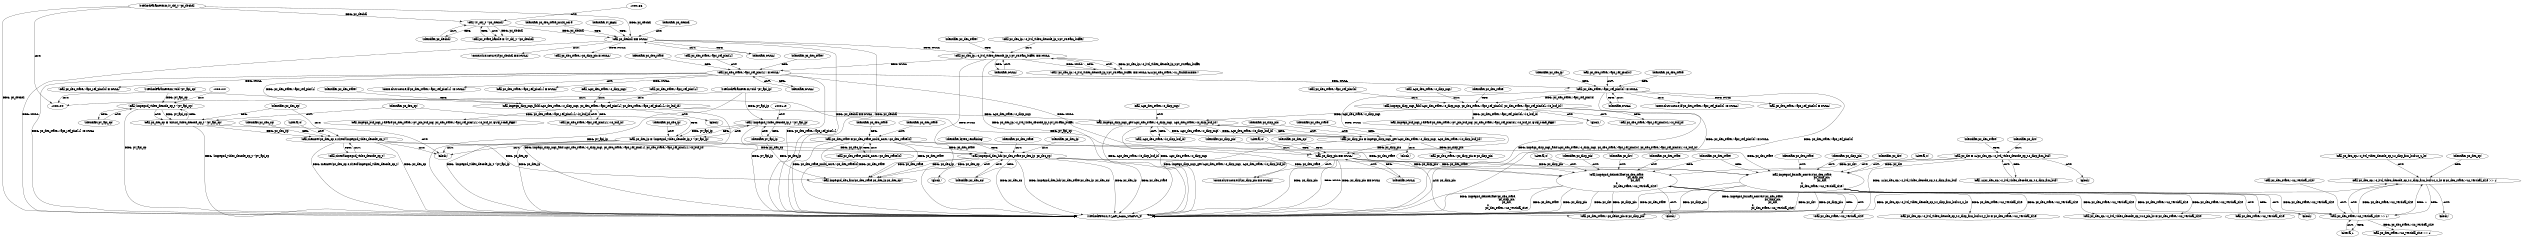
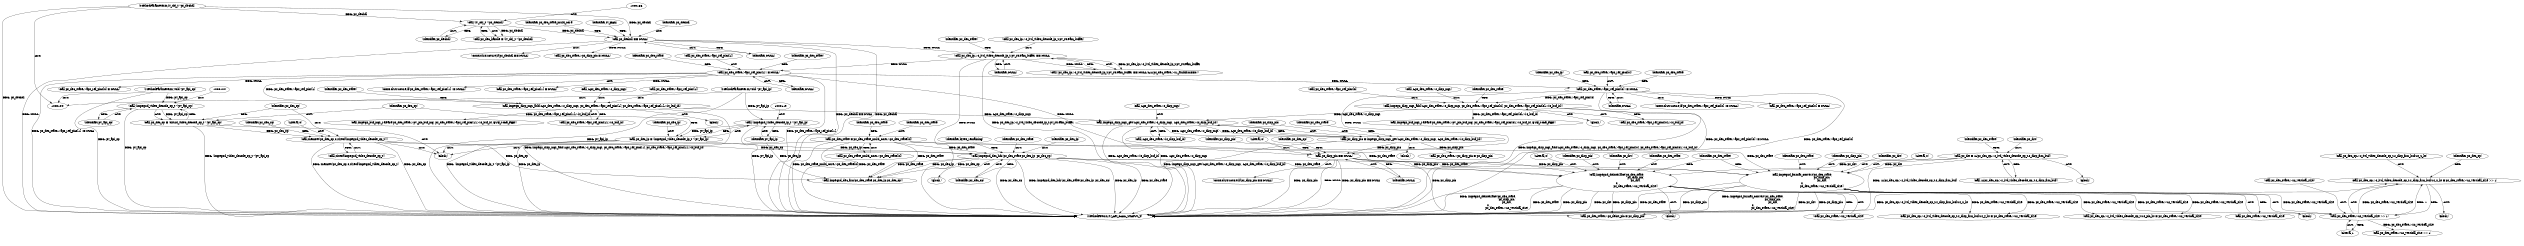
  digraph {
    n1 [label="(Call,ps_dec_op->s_ivd_video_decode_op_t.s_disp_frm_buf.u4_u_ht = ps_dec_state->u2_vertical_size >> 1)"]
    n2 [label="(Call,ps_dec_state->u2_vertical_size >> 1)"]
    n3 [label="(Block,)"]
    n4 [label="(MethodReturn,IV_API_CALL_STATUS_T)"]
    n5 [label="(Literal,1)"]
    n6 [label="(Call,ps_dec_state->u2_vertical_size >> 1)"]
    n7 [label="(Call,impeg2d_format_convert(ps_dec_state,\n                                               ps_disp_pic,\n                                               ps_dst,\n 0,\n                                               ps_dec_state->u2_vertical_size))"]
    n8 [label="(Call,ps_dec_op->s_ivd_video_decode_op_t.u4_pic_ht = ps_dec_state->u2_vertical_size)"]
    n9 [label="(Call,ps_dec_op->s_ivd_video_decode_op_t.s_disp_frm_buf.u4_y_ht = ps_dec_state->u2_vertical_size)"]
    n10 [label="(Block,)"]
    n11 [label="(Call,ps_dec_state->ps_deint_pic = ps_disp_pic)"]
    n12 [label="(Call,ps_dec_state->u2_vertical_size)"]
    n13 [label="(Call,impeg2d_dec_hdr(ps_dec_state,ps_dec_ip ,ps_dec_op))"]
    n14 [label="(Call,impeg2d_deinterlace(ps_dec_state,\n                                            ps_disp_pic,\n                                            ps_dst,\n 0,\n                                            ps_dec_state->u2_vertical_size))"]
    n15 [label="(Block,)"]
    n16 [label="(Call,impeg2d_dec_frm(ps_dec_state,ps_dec_ip,ps_dec_op))"]
    n17 [label="(Identifier,ps_dec_op)"]
    n18 [label="(Block,)"]
    n19 [label="(Call,ps_dec_state->u2_vertical_size)"]
    n20 [label="(Call,ps_dec_state = ps_dec_state_multi_core->ps_dec_state[0])"]
    n21 [label="(Call,ps_dec_state_multi_core->ps_dec_state[0])"]
    n22 [label="(Block,)"]
    n23 [label="(Call,ps_dec_ip = (impeg2d_video_decode_ip_t *)pv_api_ip)"]
    n24 [label="(Call,(impeg2d_video_decode_ip_t *)pv_api_ip)"]
    n25 [label="(Identifier,pv_api_ip)"]
    n26 [label="(MethodParameterIn,void *pv_api_ip)"]
    1000104
    n28 [label="(Call,memset(ps_dec_op,0,sizeof(impeg2d_video_decode_op_t)))"]
    n29 [label="(Call,sizeof(impeg2d_video_decode_op_t))"]
    n30 [label="(Call,ps_dec_op = (dst2d_video_decode_op_t *)pv_api_op)"]
    n31 [label="(Call,(impeg2d_video_decode_op_t *)pv_api_op)"]
    n32 [label="(Identifier,pv_api_op)"]
    n33 [label="(MethodParameterIn,void *pv_api_op)"]
    n34 [label="(Call,ps_disp_pic == NULL)"]
    n35 [label="(Identifier,NULL)"]
    n36 [label="(ControlStructure,if(ps_disp_pic == NULL))"]
    n37 [label="(Call,ps_disp_pic = impeg2_disp_mgr_get(&ps_dec_state->s_disp_mgr, &ps_dec_state->i4_disp_buf_id))"]
    n38 [label="(Call,impeg2_disp_mgr_get(&ps_dec_state->s_disp_mgr, &ps_dec_state->i4_disp_buf_id))"]
    n39 [label="(Call,ps_dec_state->ps_disp_pic = ps_disp_pic)"]
    n40 [label="(Block,)"]
    n41 [label="(Call,&ps_dec_state->i4_disp_buf_id)"]
    n42 [label="(Call,impeg2_disp_mgr_add(&ps_dec_state->s_disp_mgr, ps_dec_state->aps_ref_pics[0], ps_dec_state->aps_ref_pics[0]->i4_buf_id))"]
    n43 [label="(Block,)"]
    n44 [label="(Call,ps_dec_state->aps_ref_pics[0]->i4_buf_id)"]
    n45 [label="(Call,impeg2_buf_mgr_release(ps_dec_state->pv_pic_buf_mg, ps_dec_state->aps_ref_pics[0]->i4_buf_id, BUF_MGR_REF))"]
    n46 [label="(Call,ps_dec_state->aps_ref_pics[0] != NULL)"]
    n47 [label="(Identifier,NULL)"]
    n48 [label="(ControlStructure,if(ps_dec_state->aps_ref_pics[0] != NULL))"]
    n49 [label="(Call,ps_dec_state->aps_ref_pics[0] = NULL)"]
    n50 [label="(Call,ps_dec_state->aps_ref_pics[1] != NULL)"]
    n51 [label="(Call,impeg2_disp_mgr_add(&ps_dec_state->s_disp_mgr, ps_dec_state->aps_ref_pics[1], ps_dec_state->aps_ref_pics[1]->i4_buf_id))"]
    n52 [label="(Call,ps_dec_state->aps_ref_pics[0] = NULL)"]
    n53 [label="(ControlStructure,if(ps_dec_state->aps_ref_pics[1] != NULL))"]
    n54 [label="(Call,ps_dec_state->aps_ref_pics[1] = NULL)"]
    n55 [label="(Identifier,NULL)"]
    n56 [label="(Block,)"]
    n57 [label="(Call,ps_dec_state->aps_ref_pics[1]->i4_buf_id)"]
    n58 [label="(Call,impeg2_buf_mgr_release(ps_dec_state->pv_pic_buf_mg, ps_dec_state->aps_ref_pics[1]->i4_buf_id, BUF_MGR_REF))"]
    n59 [label="(Call,ps_dec_ip->s_ivd_video_decode_ip_t.pv_stream_buffer == NULL)"]
    n60 [label="(Identifier,NULL)"]
    n61 [label="(Call,(ps_dec_ip->s_ivd_video_decode_ip_t.pv_stream_buffer == NULL)&&(ps_dec_state->u1_flushfrm==0))"]
    n62 [label="(Call,ps_dechdl == NULL)"]
    n63 [label="(Identifier,NULL)"]
    n64 [label="(ControlStructure,if(ps_dechdl == NULL))"]
    n65 [label="(Call,ps_dec_state->ps_disp_pic = NULL)"]
    n66 [label="(Call,(iv_obj_t *)ps_dechdl)"]
    n67 [label="(Identifier,ps_dechdl)"]
-   n68 [label="(Call,ps_state_handle = (iv_obj_t *)ps_dechdl)"]
+   n68 [label="(Call,ps_dec_handle = (iv_obj_t *)ps_dechdl)"]
    n69 [label="(MethodParameterIn,iv_obj_t *ps_dechdl)"]
    n70 [label="(Call,ps_dst = &(ps_dec_op->s_ivd_video_decode_op_t.s_disp_frm_buf))"]
    n71 [label="(Call,&(ps_dec_op->s_ivd_video_decode_op_t.s_disp_frm_buf))"]
    n72 [label="(Block,)"]
    n73 [label="(Identifier,ps_dec_state)"]
    n74 [label="(Identifier,ps_dechdl)"]
    n75 [label="(Call,&ps_dec_state->s_disp_mgr)"]
    n76 [label="(Identifier,ps_dec_state)"]
    n77 [label="(Identifier,bytes_remaining)"]
    n78 [label="(Identifier,ps_dec_state)"]
    n79 [label="(Identifier,ps_dec_ip)"]
    n80 [label="(Identifier,ps_dec_ip)"]
    n81 [label="(Identifier,ps_dec_state)"]
    n82 [label="(Call,&ps_dec_state->s_disp_mgr)"]
    n83 [label="(Identifier,ps_dec_op)"]
    n84 [label="(Identifier,ps_dec_op)"]
    n85 [label="(Identifier,ps_disp_pic)"]
    n86 [label="(Call,ps_dec_ip->s_ivd_video_decode_ip_t.pv_stream_buffer)"]
    n87 [label="(Identifier,ps_dst)"]
    n88 [label="(Literal,0)"]
    n89 [label="(Literal,0)"]
    n90 [label="(Identifier,ps_dec_state_multi_core)"]
    n91 [label="(Literal,0)"]
    n92 [label="(Call,&ps_dec_state->s_disp_mgr)"]
    n93 [label="(Call,ps_dec_state->aps_ref_pics[1])"]
    n94 [label="(Identifier,ps_dec_state)"]
    n95 [label="(Identifier,ps_dec_op)"]
    n96 [label="(Identifier,ps_disp_pic)"]
    n97 [label="(Identifier,ps_dst)"]
    n98 [label="(Identifier,ps_dec_op)"]
    n99 [label="(Identifier,IV_FAIL)"]
    n100 [label="(Call,ps_dec_state->aps_ref_pics[1])"]
    n101 [label="(Identifier,ps_dec_state)"]
    n102 [label="(Identifier,ps_dec_op)"]
    n103 [label="(Call,ps_dec_op->s_ivd_video_decode_op_t.s_disp_frm_buf.u4_u_ht)"]
    n104 [label="(Call,ps_dec_state->aps_ref_pics[0])"]
    n105 [label="(Identifier,ps_dec_state)"]
    n106 [label="(Identifier,ps_disp_pic)"]
    n107 [label="(Identifier,ps_dst)"]
    n108 [label="(Identifier,ps_dec_state)"]
    n109 [label="(Identifier,ps_dec_state)"]
    n110 [label="(Call,ps_dec_state->u2_vertical_size)"]
    n111 [label="(Identifier,ps_disp_pic)"]
    n112 [label="(Identifier,ps_dec_state)"]
    n113 [label="(Literal,0)"]
    n114 [label="(Call,ps_dec_state->aps_ref_pics[0])"]
    n115 [label="(Identifier,ps_dec_state)"]
    n116 [label="(Identifier,ps_dec_state)"]
    n117 [label="(Identifier,ps_dec_state)"]
    n118 [label="(Identifier,ps_dec_ip)"]
    n119 [label="(Identifier,ps_dec_state)"]
    1000119
    1000124
    1000156
    n1 -> n2 [label="CFG: "]
    n1 -> n3 [label="AST: "]
    n1 -> n4 [label="DDG: ps_dec_op->s_ivd_video_decode_op_t.s_disp_frm_buf.u4_u_ht"]
    n2 -> n1 [label="AST: "]
    n2 -> n1 [label="DDG: ps_dec_state->u2_vertical_size"]
    n2 -> n1 [label="DDG: 1"]
    n2 -> n5 [label="CFG: "]
    n2 -> n6 [label="DDG: ps_dec_state->u2_vertical_size"]
    n5 -> n2 [label="AST: "]
    n7 -> n2 [label="DDG: ps_dec_state->u2_vertical_size"]
    n7 -> n4 [label="DDG: ps_dec_state"]
    n7 -> n4 [label="DDG: ps_disp_pic"]
    n7 -> n4 [label="DDG: impeg2d_format_convert(ps_dec_state,\n                                               ps_disp_pic,\n                                               ps_dst,\n 0,\n                                               ps_dec_state->u2_vertical_size)"]
    n7 -> n4 [label="DDG: ps_dst"]
    n7 -> n8 [label="DDG: ps_dec_state->u2_vertical_size"]
    n7 -> n9 [label="DDG: ps_dec_state->u2_vertical_size"]
    n7 -> n10 [label="AST: "]
    n7 -> n11 [label="DDG: ps_disp_pic"]
    n7 -> n12 [label="CFG: "]
    n12 -> n7 [label="AST: "]
    n13 -> n4 [label="DDG: ps_dec_op"]
    n13 -> n4 [label="DDG: impeg2d_dec_hdr(ps_dec_state,ps_dec_ip ,ps_dec_op)"]
    n13 -> n4 [label="DDG: ps_dec_ip"]
    n13 -> n4 [label="DDG: ps_dec_state"]
    n13 -> n7 [label="DDG: ps_dec_state"]
    n13 -> n14 [label="DDG: ps_dec_state"]
    n13 -> n15 [label="AST: "]
    n13 -> n16 [label="DDG: ps_dec_state"]
    n13 -> n16 [label="DDG: ps_dec_ip"]
    n13 -> n16 [label="DDG: ps_dec_op"]
    n13 -> n17 [label="CFG: "]
    n14 -> n2 [label="DDG: ps_dec_state->u2_vertical_size"]
    n14 -> n4 [label="DDG: impeg2d_deinterlace(ps_dec_state,\n                                            ps_disp_pic,\n                                            ps_dst,\n 0,\n                                            ps_dec_state->u2_vertical_size)"]
    n14 -> n4 [label="DDG: ps_dec_state"]
    n14 -> n4 [label="DDG: ps_disp_pic"]
    n14 -> n4 [label="DDG: ps_dst"]
    n14 -> n8 [label="DDG: ps_dec_state->u2_vertical_size"]
    n14 -> n9 [label="DDG: ps_dec_state->u2_vertical_size"]
    n14 -> n11 [label="DDG: ps_disp_pic"]
    n14 -> n18 [label="AST: "]
    n14 -> n19 [label="CFG: "]
    n17 -> n13 [label="AST: "]
    n19 -> n14 [label="AST: "]
    n20 -> n4 [label="DDG: ps_dec_state_multi_core->ps_dec_state[0]"]
    n20 -> n4 [label="DDG: ps_dec_state"]
    n20 -> n7 [label="DDG: ps_dec_state"]
    n20 -> n13 [label="DDG: ps_dec_state"]
    n20 -> n14 [label="DDG: ps_dec_state"]
    n20 -> n16 [label="DDG: ps_dec_state"]
    n20 -> n21 [label="CFG: "]
    n20 -> n22 [label="AST: "]
    n21 -> n20 [label="AST: "]
    n23 -> n4 [label="DDG: ps_dec_ip"]
    n23 -> n4 [label="DDG: (impeg2d_video_decode_ip_t *)pv_api_ip"]
    n23 -> n13 [label="DDG: ps_dec_ip"]
    n23 -> n22 [label="AST: "]
    n23 -> n24 [label="CFG: "]
    n24 -> n4 [label="DDG: pv_api_ip"]
    n24 -> n23 [label="AST: "]
    n24 -> n23 [label="DDG: pv_api_ip"]
    n24 -> n25 [label="CFG: "]
    n25 -> n16 [label="DDG: ps_dec_ip"]
    n25 -> n24 [label="AST: "]
    n26 -> n4 [label="DDG: pv_api_ip"]
    n26 -> n24 [label="DDG: pv_api_ip"]
    n26 -> 1000104 [label="AST: "]
    n28 -> n4 [label="DDG: memset(ps_dec_op,0,sizeof(impeg2d_video_decode_op_t))"]
    n28 -> n4 [label="DDG: ps_dec_op"]
    n28 -> n13 [label="DDG: ps_dec_op"]
    n28 -> n16 [label="DDG: ps_dec_op"]
    n28 -> n22 [label="AST: "]
    n28 -> n29 [label="CFG: "]
    n29 -> n28 [label="AST: "]
    n30 -> n4 [label="DDG: (impeg2d_video_decode_op_t *)pv_api_op"]
    n30 -> n22 [label="AST: "]
    n30 -> n28 [label="DDG: ps_dec_op"]
    n30 -> n31 [label="CFG: "]
    n31 -> n4 [label="DDG: pv_api_op"]
    n31 -> n30 [label="AST: "]
    n31 -> n30 [label="DDG: pv_api_op"]
    n31 -> n32 [label="CFG: "]
    n32 -> n31 [label="AST: "]
-   n33 -> n36 [label="DDG: pv_api_op"]
+   n33 -> n4 [label="DDG: pv_api_op"]
    n33 -> 1000104 [label="AST: "]
    n33 -> n31 [label="DDG: pv_api_op"]
    n34 -> n4 [label="DDG: ps_disp_pic"]
    n34 -> n4 [label="DDG: NULL"]
    n34 -> n4 [label="DDG: ps_disp_pic == NULL"]
    n34 -> n7 [label="DDG: ps_disp_pic"]
-   n34 -> n11 [label="AST: ps_disp_pic"]
+   n34 -> n11 [label="DDG: ps_disp_pic"]
    n34 -> n14 [label="DDG: ps_disp_pic"]
    n34 -> n35 [label="CFG: "]
    n34 -> n36 [label="AST: "]
    n35 -> n34 [label="AST: "]
    n37 -> n4 [label="DDG: impeg2_disp_mgr_get(&ps_dec_state->s_disp_mgr, &ps_dec_state->i4_disp_buf_id)"]
    n37 -> n34 [label="DDG: ps_disp_pic"]
    n37 -> n38 [label="CFG: "]
    n37 -> n39 [label="DDG: ps_disp_pic"]
    n37 -> n40 [label="AST: "]
    n38 -> n4 [label="DDG: &ps_dec_state->i4_disp_buf_id"]
    n38 -> n4 [label="DDG: &ps_dec_state->s_disp_mgr"]
    n38 -> n37 [label="AST: "]
    n38 -> n37 [label="DDG: &ps_dec_state->s_disp_mgr"]
    n38 -> n37 [label="DDG: &ps_dec_state->i4_disp_buf_id"]
    n38 -> n41 [label="CFG: "]
    n41 -> n38 [label="AST: "]
    n42 -> n4 [label="DDG: impeg2_disp_mgr_add(&ps_dec_state->s_disp_mgr, ps_dec_state->aps_ref_pics[0], ps_dec_state->aps_ref_pics[0]->i4_buf_id)"]
    n42 -> n38 [label="DDG: &ps_dec_state->s_disp_mgr"]
    n42 -> n43 [label="AST: "]
    n42 -> n44 [label="CFG: "]
    n42 -> n45 [label="DDG: ps_dec_state->aps_ref_pics[0]->i4_buf_id"]
    n44 -> n42 [label="AST: "]
    n46 -> n4 [label="DDG: ps_dec_state->aps_ref_pics[0] != NULL"]
    n46 -> n4 [label="DDG: ps_dec_state->aps_ref_pics[0]"]
    n46 -> n34 [label="DDG: NULL"]
    n46 -> n42 [label="DDG: ps_dec_state->aps_ref_pics[0]"]
    n46 -> n47 [label="CFG: "]
    n46 -> n48 [label="AST: "]
    n46 -> n49 [label="DDG: NULL"]
    n47 -> n46 [label="AST: "]
    n50 -> n4 [label="DDG: ps_dec_state->aps_ref_pics[1]"]
    n50 -> n4 [label="DDG: ps_dec_state->aps_ref_pics[1] != NULL"]
    n50 -> n34 [label="DDG: NULL"]
    n50 -> n46 [label="DDG: NULL"]
    n50 -> n51 [label="DDG: ps_dec_state->aps_ref_pics[1]"]
    n50 -> n52 [label="DDG: NULL"]
    n50 -> n53 [label="AST: "]
    n50 -> n54 [label="DDG: NULL"]
    n50 -> n55 [label="CFG: "]
    n51 -> n4 [label="DDG: impeg2_disp_mgr_add(&ps_dec_state->s_disp_mgr, ps_dec_state->aps_ref_pics[1], ps_dec_state->aps_ref_pics[1]->i4_buf_id)"]
    n51 -> n38 [label="DDG: &ps_dec_state->s_disp_mgr"]
    n51 -> n56 [label="AST: "]
    n51 -> n57 [label="CFG: "]
    n51 -> n58 [label="DDG: ps_dec_state->aps_ref_pics[1]->i4_buf_id"]
    n55 -> n50 [label="AST: "]
    n57 -> n51 [label="AST: "]
    n59 -> n4 [label="DDG: ps_dec_ip->s_ivd_video_decode_ip_t.pv_stream_buffer"]
    n59 -> n4 [label="DDG: NULL"]
    n59 -> n50 [label="DDG: NULL"]
    n59 -> n60 [label="CFG: "]
    n59 -> n61 [label="AST: "]
    n59 -> n61 [label="DDG: ps_dec_ip->s_ivd_video_decode_ip_t.pv_stream_buffer"]
    n59 -> n61 [label="DDG: NULL"]
    n60 -> n59 [label="AST: "]
    n61 -> n59 [label="CFG: "]
    n62 -> n4 [label="DDG: ps_dechdl == NULL"]
    n62 -> n4 [label="DDG: ps_dechdl"]
    n62 -> n4 [label="DDG: NULL"]
    n62 -> n59 [label="DDG: NULL"]
    n62 -> n63 [label="CFG: "]
    n62 -> n64 [label="AST: "]
    n62 -> n65 [label="DDG: NULL"]
    n63 -> n62 [label="AST: "]
    n66 -> n62 [label="DDG: ps_dechdl"]
    n66 -> n67 [label="CFG: "]
    n66 -> n68 [label="AST: "]
    n66 -> n68 [label="DDG: ps_dechdl"]
    n67 -> n66 [label="AST: "]
    n68 -> n66 [label="CFG: "]
    n69 -> n4 [label="DDG: ps_dechdl"]
    n69 -> 1000104 [label="AST: "]
    n69 -> n62 [label="DDG: ps_dechdl"]
    n69 -> n66 [label="DDG: ps_dechdl"]
    n70 -> n4 [label="DDG: &(ps_dec_op->s_ivd_video_decode_op_t.s_disp_frm_buf)"]
    n70 -> n7 [label="DDG: ps_dst"]
    n70 -> n14 [label="DDG: ps_dst"]
    n70 -> n71 [label="CFG: "]
    n70 -> n72 [label="AST: "]
    n71 -> n70 [label="AST: "]
    n73 -> n20 [label="AST: "]
    n74 -> n62 [label="AST: "]
    n75 -> n38 [label="AST: "]
    n76 -> n50 [label="CFG: "]
    n77 -> n13 [label="CFG: "]
    n78 -> n51 [label="CFG: "]
    n79 -> n46 [label="CFG: "]
    n80 -> n23 [label="AST: "]
    n81 -> n59 [label="CFG: "]
    n82 -> n51 [label="AST: "]
    n83 -> n23 [label="CFG: "]
    n83 -> n30 [label="AST: "]
    n84 -> n28 [label="AST: "]
    n84 -> n30 [label="CFG: "]
    n85 -> n7 [label="AST: "]
    n86 -> n59 [label="AST: "]
    n87 -> n7 [label="AST: "]
    n88 -> n14 [label="AST: "]
    n89 -> n34 [label="CFG: "]
    n90 -> n62 [label="CFG: "]
    n91 -> n28 [label="AST: "]
    n92 -> n42 [label="AST: "]
    n93 -> n51 [label="AST: "]
    n94 -> n7 [label="CFG: "]
    n94 -> n14 [label="CFG: "]
    n95 -> n28 [label="CFG: "]
    n96 -> n37 [label="AST: "]
    n97 -> n70 [label="AST: "]
    n98 -> n1 [label="CFG: "]
    n99 -> n62 [label="CFG: "]
    n100 -> n50 [label="AST: "]
    n101 -> n13 [label="AST: "]
    n102 -> n34 [label="CFG: "]
    n103 -> n1 [label="AST: "]
    n104 -> n46 [label="AST: "]
    n105 -> n20 [label="CFG: "]
    n106 -> n14 [label="AST: "]
    n107 -> n14 [label="AST: "]
    n108 -> n46 [label="CFG: "]
    n109 -> n42 [label="CFG: "]
    n110 -> n2 [label="AST: "]
    n111 -> n34 [label="AST: "]
    n112 -> n50 [label="CFG: "]
    n113 -> n7 [label="AST: "]
    n114 -> n42 [label="AST: "]
    n115 -> n7 [label="AST: "]
    n116 -> n70 [label="CFG: "]
    n117 -> n37 [label="CFG: "]
    n118 -> n13 [label="AST: "]
    n119 -> n14 [label="AST: "]
    1000119 -> n24 [label="AST: "]
    1000124 -> n31 [label="AST: "]
    1000156 -> n66 [label="AST: "]
  }
